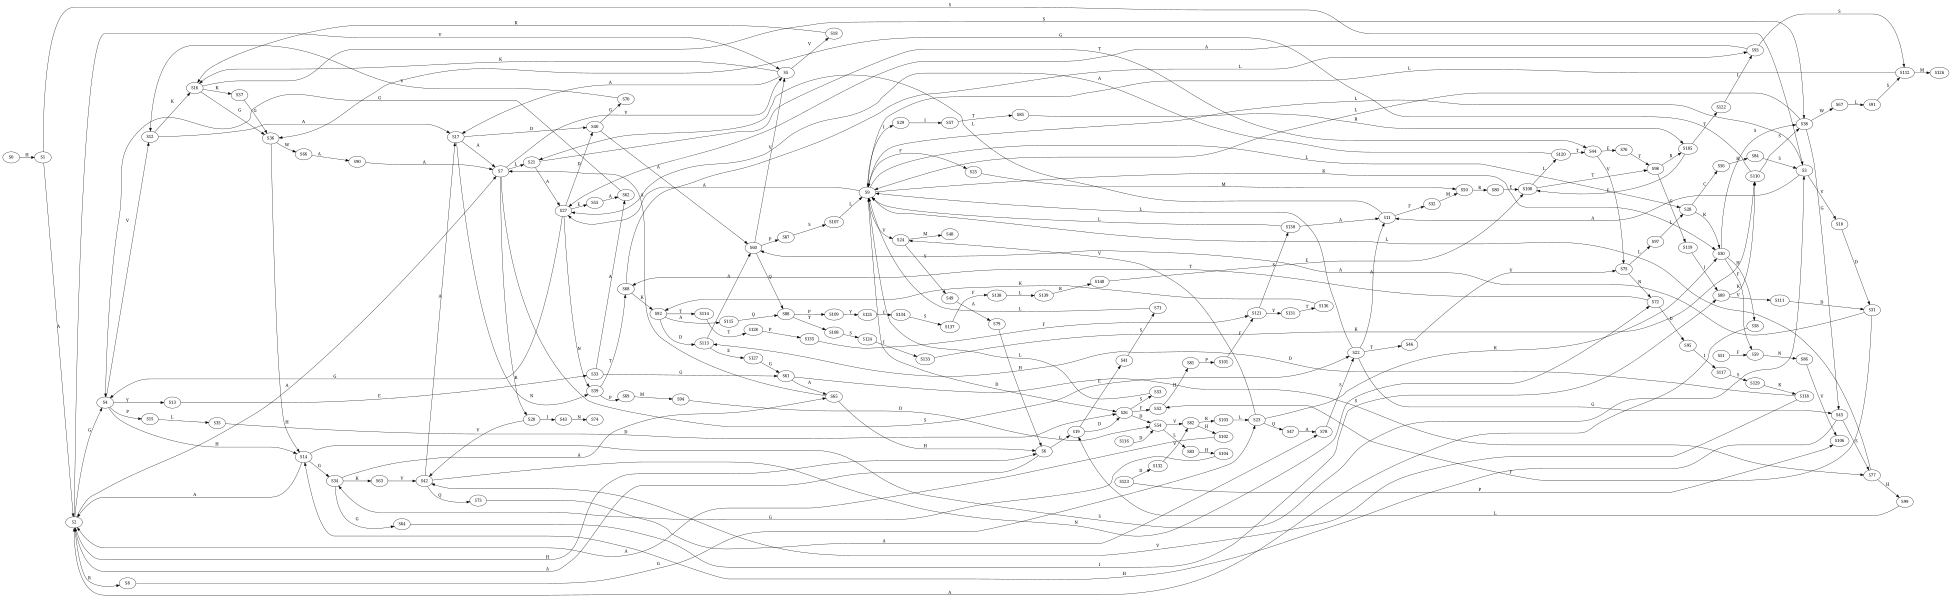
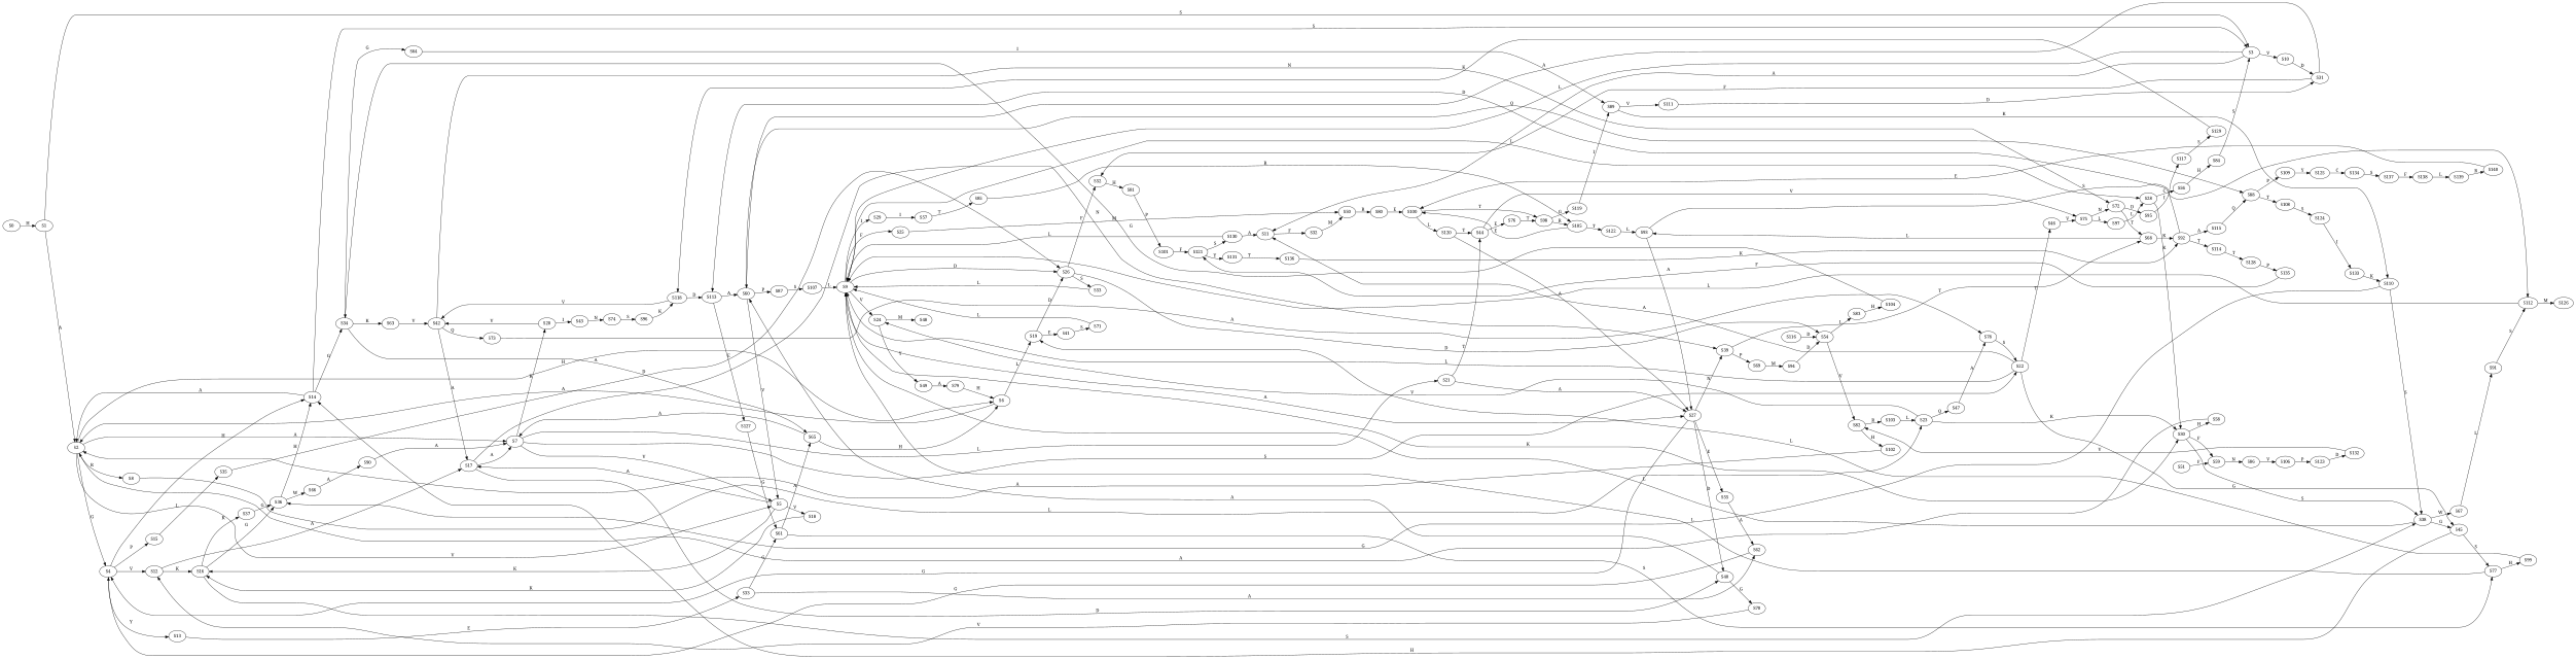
  strict digraph {
    fontname="Noto Serif"
    rankdir=LR
    node [fontname="Noto Serif"]
    edge [fontname="Noto Serif"]
    S0
    S1
    S2
    S3
    S4
    S5
    S6
    S7
    S8
    S9
    S10
    S11
    S12
    S13
    S14
    S15
    S16
    S17
    S18
    S19
    S20
    S21
    S22
    S23
    S24
    S25
    S26
    S27
    S28
    S29
    S30
    S31
    S32
    S33
    S34
    S35
    S36
    S37
    S38
    S39
    S40
    S41
    S42
    S43
    S44
    S45
    S46
    S47
    S48
    S49
    S50
    S52
    S53
    S54
    S55
    S56
    S57
    S58
    S59
    S60
    S61
    S62
    S63
    S64
    S65
    S66
    S67
    S68
    S69
    S70
    S71
    S72
    S73
    S74
    S75
    S76
    S77
    S78
    S79
    S80
    S51
    S81
    S82
    S83
    S84
    S85
    S86
    S87
    S88
    S89
    S90
    S91
    S92
    S93
    S94
    S95
+   S96
    S97
    S98
    S99
    S100
    S101
    S102
    S103
    S104
    S105
    S106
    S107
    S108
    S109
    S110
    S111
    S112
    S113
    S114
    S115
    S117
    S118
    S119
    S120
    S121
    S122
    S123
    S124
    S125
    S126
    S127
    S128
    S116
    S129
    S130
    S131
    S132
    S133
    S134
    S135
    S136
    S137
    S138
    S139
    S140
    S0 -> S1 [label=H]
    S1 -> S2 [label=A]
    S1 -> S3 [label=S]
    S2 -> S4 [label=G]
    S2 -> S5 [label=V]
    S2 -> S6 [label=H]
    S2 -> S7 [label=A]
    S2 -> S8 [label=R]
    S3 -> S9 [label=L]
    S3 -> S10 [label=V]
    S3 -> S11 [label=A]
    S4 -> S12 [label=V]
    S4 -> S13 [label=Y]
    S4 -> S14 [label=H]
    S4 -> S15 [label=P]
    S5 -> S16 [label=K]
    S5 -> S17 [label=A]
    S5 -> S18 [label=V]
    S6 -> S2 [label=A]
    S6 -> S19 [label=L]
    S7 -> S5 [label=V]
    S7 -> S20 [label=K]
    S7 -> S21 [label=L]
    S7 -> S22 [label=S]
-   S8 -> S23 [label=G]
+   S8 -> S23 [label=L]
    S9 -> S24 [label=V]
    S9 -> S25 [label=F]
    S9 -> S26 [label=D]
    S9 -> S27 [label=A]
    S9 -> S28 [label=L]
    S9 -> S29 [label=I]
    S9 -> S30 [label=K]
    S10 -> S31 [label=D]
-   S11 -> S21 [label=L]
    S11 -> S32 [label=F]
    S12 -> S16 [label=K]
    S12 -> S17 [label=A]
    S13 -> S33 [label=E]
    S14 -> S2 [label=A]
    S14 -> S3 [label=S]
    S14 -> S34 [label=G]
    S15 -> S35 [label=L]
    S16 -> S36 [label=G]
    S16 -> S37 [label=K]
    S16 -> S38 [label=S]
    S17 -> S7 [label=A]
    S17 -> S39 [label=N]
    S17 -> S40 [label=D]
    S18 -> S16 [label=K]
    S19 -> S26 [label=D]
    S19 -> S41 [label=E]
    S20 -> S42 [label=V]
    S20 -> S43 [label=I]
    S21 -> S27 [label=A]
    S21 -> S44 [label=T]
    S22 -> S9 [label=L]
    S22 -> S11 [label=A]
    S22 -> S45 [label=G]
    S22 -> S46 [label=T]
    S23 -> S24 [label=V]
    S23 -> S30 [label=K]
    S23 -> S47 [label=Q]
    S24 -> S48 [label=M]
    S24 -> S49 [label=Y]
    S25 -> S50 [label=M]
    S26 -> S52 [label=F]
    S26 -> S53 [label=S]
    S26 -> S54 [label=D]
    S27 -> S4 [label=G]
    S27 -> S39 [label=N]
    S27 -> S40 [label=D]
    S27 -> S55 [label=E]
    S28 -> S30 [label=K]
    S28 -> S56 [label=C]
    S29 -> S57 [label=I]
    S30 -> S38 [label=S]
    S30 -> S58 [label=H]
    S30 -> S59 [label=F]
    S31 -> S52 [label=F]
    S31 -> S60 [label=A]
    S32 -> S50 [label=M]
    S33 -> S61 [label=G]
    S33 -> S62 [label=A]
    S34 -> S63 [label=K]
    S34 -> S64 [label=G]
    S34 -> S65 [label=A]
    S35 -> S26 [label=D]
    S36 -> S14 [label=H]
    S36 -> S66 [label=W]
    S37 -> S36 [label=G]
    S38 -> S9 [label=L]
    S38 -> S45 [label=G]
    S38 -> S67 [label=W]
    S39 -> S68 [label=T]
    S39 -> S69 [label=P]
    S40 -> S60 [label=A]
    S40 -> S70 [label=G]
    S41 -> S71 [label=S]
    S42 -> S17 [label=A]
    S42 -> S72 [label=N]
    S42 -> S73 [label=Q]
    S43 -> S74 [label=N]
    S44 -> S75 [label=V]
    S44 -> S76 [label=E]
    S45 -> S14 [label=H]
    S45 -> S77 [label=S]
    S46 -> S75 [label=V]
    S47 -> S78 [label=A]
    S49 -> S79 [label=A]
    S50 -> S80 [label=R]
    S52 -> S81 [label=H]
    S53 -> S9 [label=L]
    S54 -> S82 [label=V]
    S54 -> S83 [label=L]
    S55 -> S62 [label=A]
    S56 -> S84 [label=H]
    S57 -> S85 [label=T]
    S58 -> S2 [label=A]
    S59 -> S86 [label=N]
    S60 -> S5 [label=V]
    S60 -> S87 [label=P]
    S60 -> S88 [label=Q]
    S61 -> S65 [label=A]
    S61 -> S77 [label=S]
    S62 -> S4 [label=G]
    S63 -> S42 [label=V]
    S64 -> S89 [label=I]
    S65 -> S6 [label=H]
    S65 -> S7 [label=A]
    S66 -> S90 [label=A]
    S67 -> S91 [label=L]
    S68 -> S92 [label=K]
    S68 -> S93 [label=L]
    S69 -> S94 [label=M]
    S70 -> S12 [label=V]
    S71 -> S9 [label=L]
    S72 -> S68 [label=T]
    S72 -> S95 [label=D]
    S73 -> S78 [label=A]
+   S74 -> S96 [label=S]
    S75 -> S72 [label=N]
    S75 -> S97 [label=L]
    S76 -> S98 [label=T]
    S77 -> S9 [label=L]
    S77 -> S99 [label=H]
    S78 -> S22 [label=S]
    S79 -> S6 [label=H]
    S80 -> S100 [label=E]
    S51 -> S59 [label=F]
    S81 -> S101 [label=P]
    S82 -> S102 [label=H]
    S82 -> S103 [label=R]
    S83 -> S104 [label=H]
    S84 -> S3 [label=S]
    S85 -> S105 [label=R]
    S86 -> S106 [label=V]
    S87 -> S107 [label=S]
    S88 -> S108 [label=T]
    S88 -> S109 [label=P]
    S89 -> S110 [label=K]
    S89 -> S111 [label=V]
    S90 -> S7 [label=A]
    S91 -> S112 [label=S]
    S92 -> S113 [label=D]
    S92 -> S114 [label=T]
    S92 -> S115 [label=A]
    S93 -> S27 [label=A]
    S93 -> S112 [label=S]
    S94 -> S54 [label=D]
    S95 -> S117 [label=I]
+   S96 -> S118 [label=K]
    S97 -> S28 [label=L]
    S98 -> S105 [label=R]
    S98 -> S119 [label=G]
    S99 -> S19 [label=L]
    S100 -> S98 [label=T]
    S100 -> S120 [label=L]
    S101 -> S121 [label=F]
    S102 -> S2 [label=A]
    S103 -> S23 [label=L]
    S104 -> S34 [label=G]
    S105 -> S100 [label=E]
    S105 -> S122 [label=T]
-   S123 -> S106 [label=P]
+   S106 -> S123 [label=P]
    S107 -> S9 [label=L]
    S108 -> S124 [label=S]
    S109 -> S125 [label=Y]
    S110 -> S36 [label=G]
    S110 -> S38 [label=S]
    S111 -> S31 [label=D]
    S112 -> S9 [label=L]
    S112 -> S126 [label=M]
    S113 -> S60 [label=A]
    S113 -> S127 [label=E]
    S114 -> S128 [label=T]
    S115 -> S88 [label=Q]
    S117 -> S129 [label=S]
    S118 -> S42 [label=V]
    S118 -> S113 [label=D]
    S119 -> S89 [label=I]
    S120 -> S27 [label=A]
    S120 -> S44 [label=T]
    S121 -> S130 [label=S]
    S121 -> S131 [label=Y]
    S122 -> S93 [label=L]
    S123 -> S132 [label=D]
    S124 -> S133 [label=I]
    S125 -> S134 [label=C]
    S127 -> S61 [label=G]
    S128 -> S135 [label=P]
    S116 -> S54 [label=D]
    S129 -> S118 [label=K]
    S130 -> S9 [label=L]
    S130 -> S11 [label=A]
    S131 -> S136 [label=T]
    S132 -> S82 [label=V]
    S133 -> S110 [label=K]
    S134 -> S137 [label=S]
    S135 -> S121 [label=F]
    S136 -> S92 [label=K]
    S137 -> S138 [label=F]
    S138 -> S139 [label=L]
    S139 -> S140 [label=R]
    S140 -> S100 [label=E]
  }
